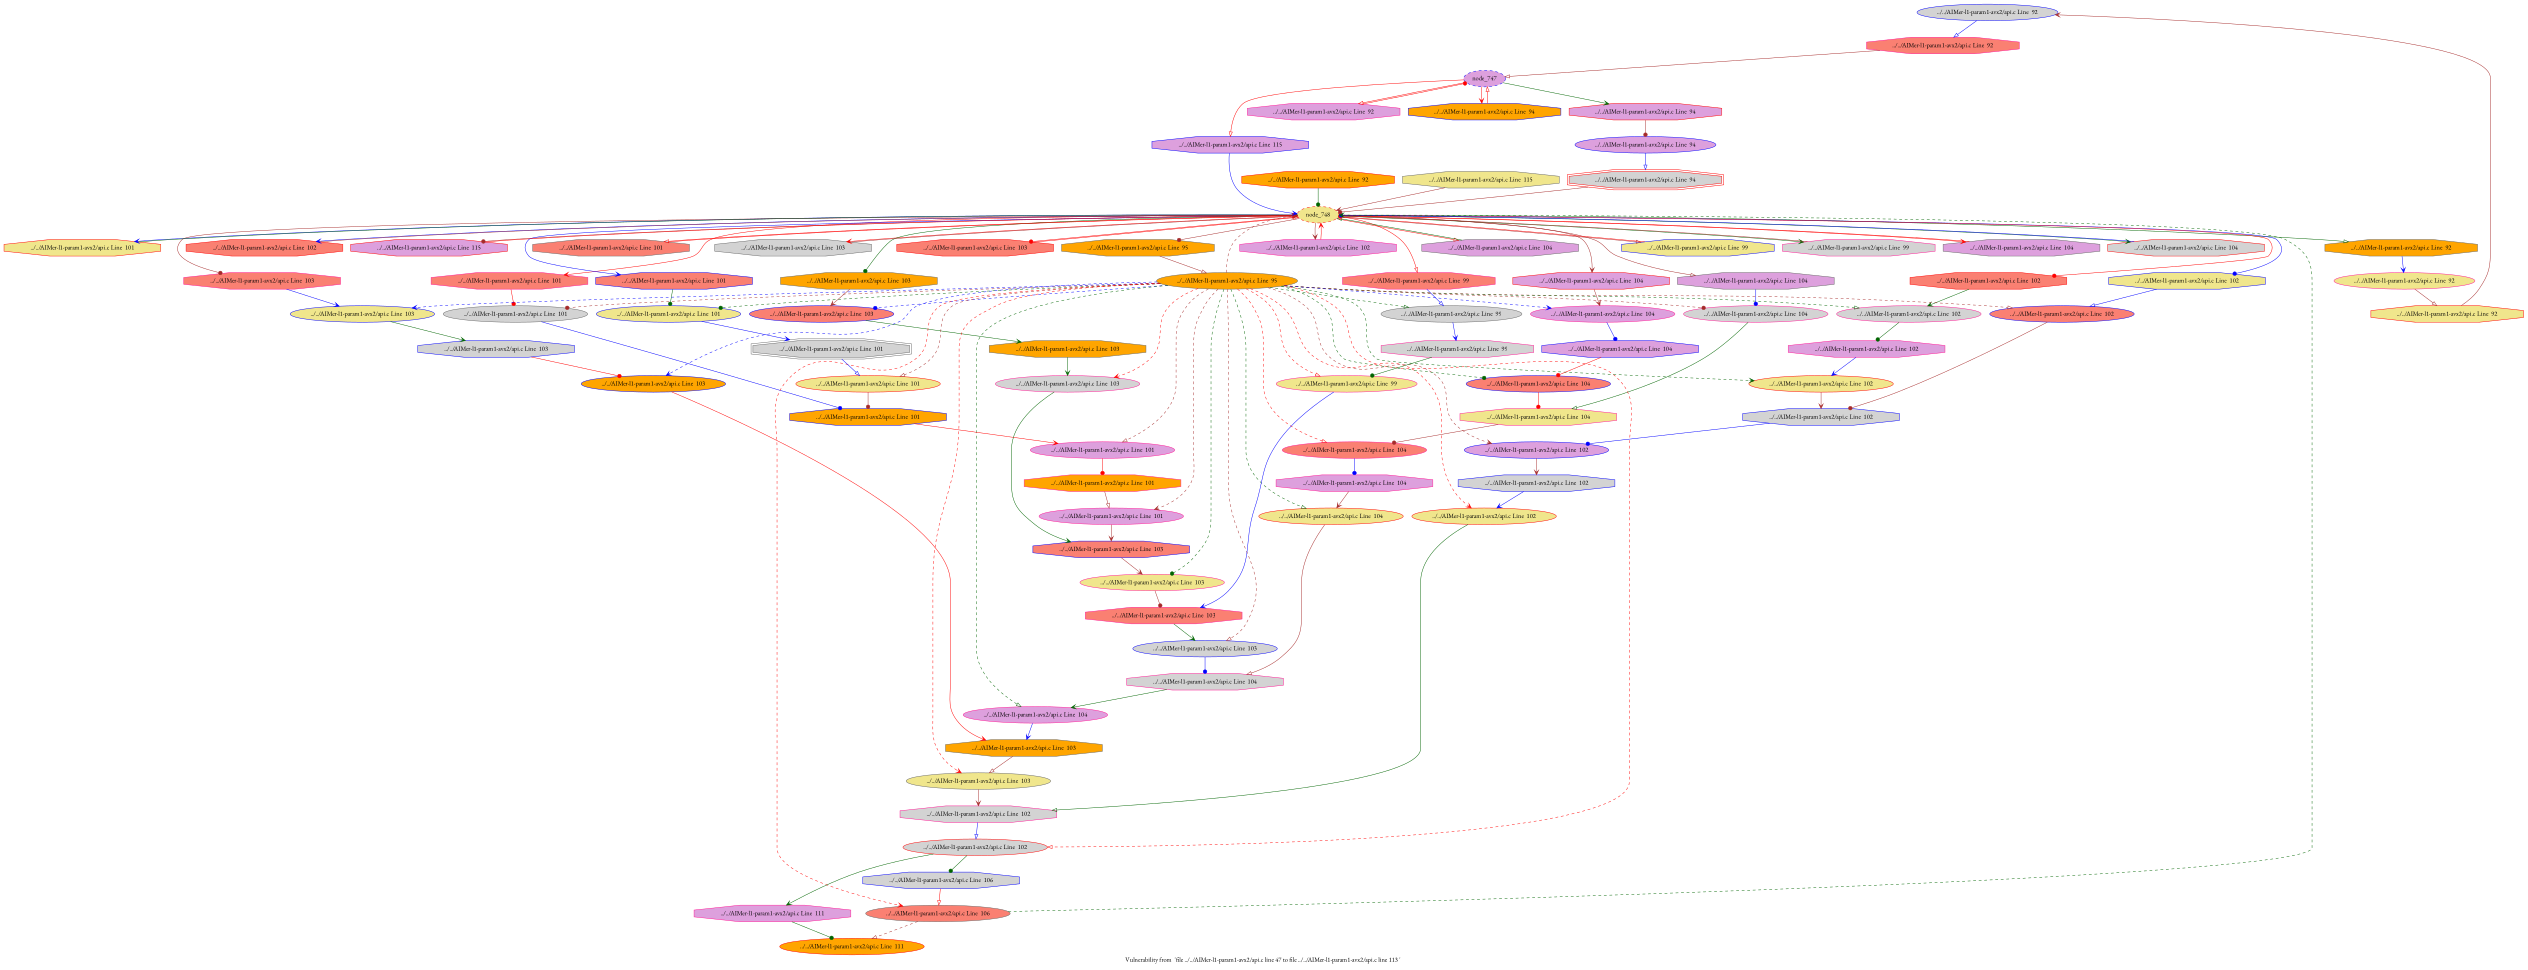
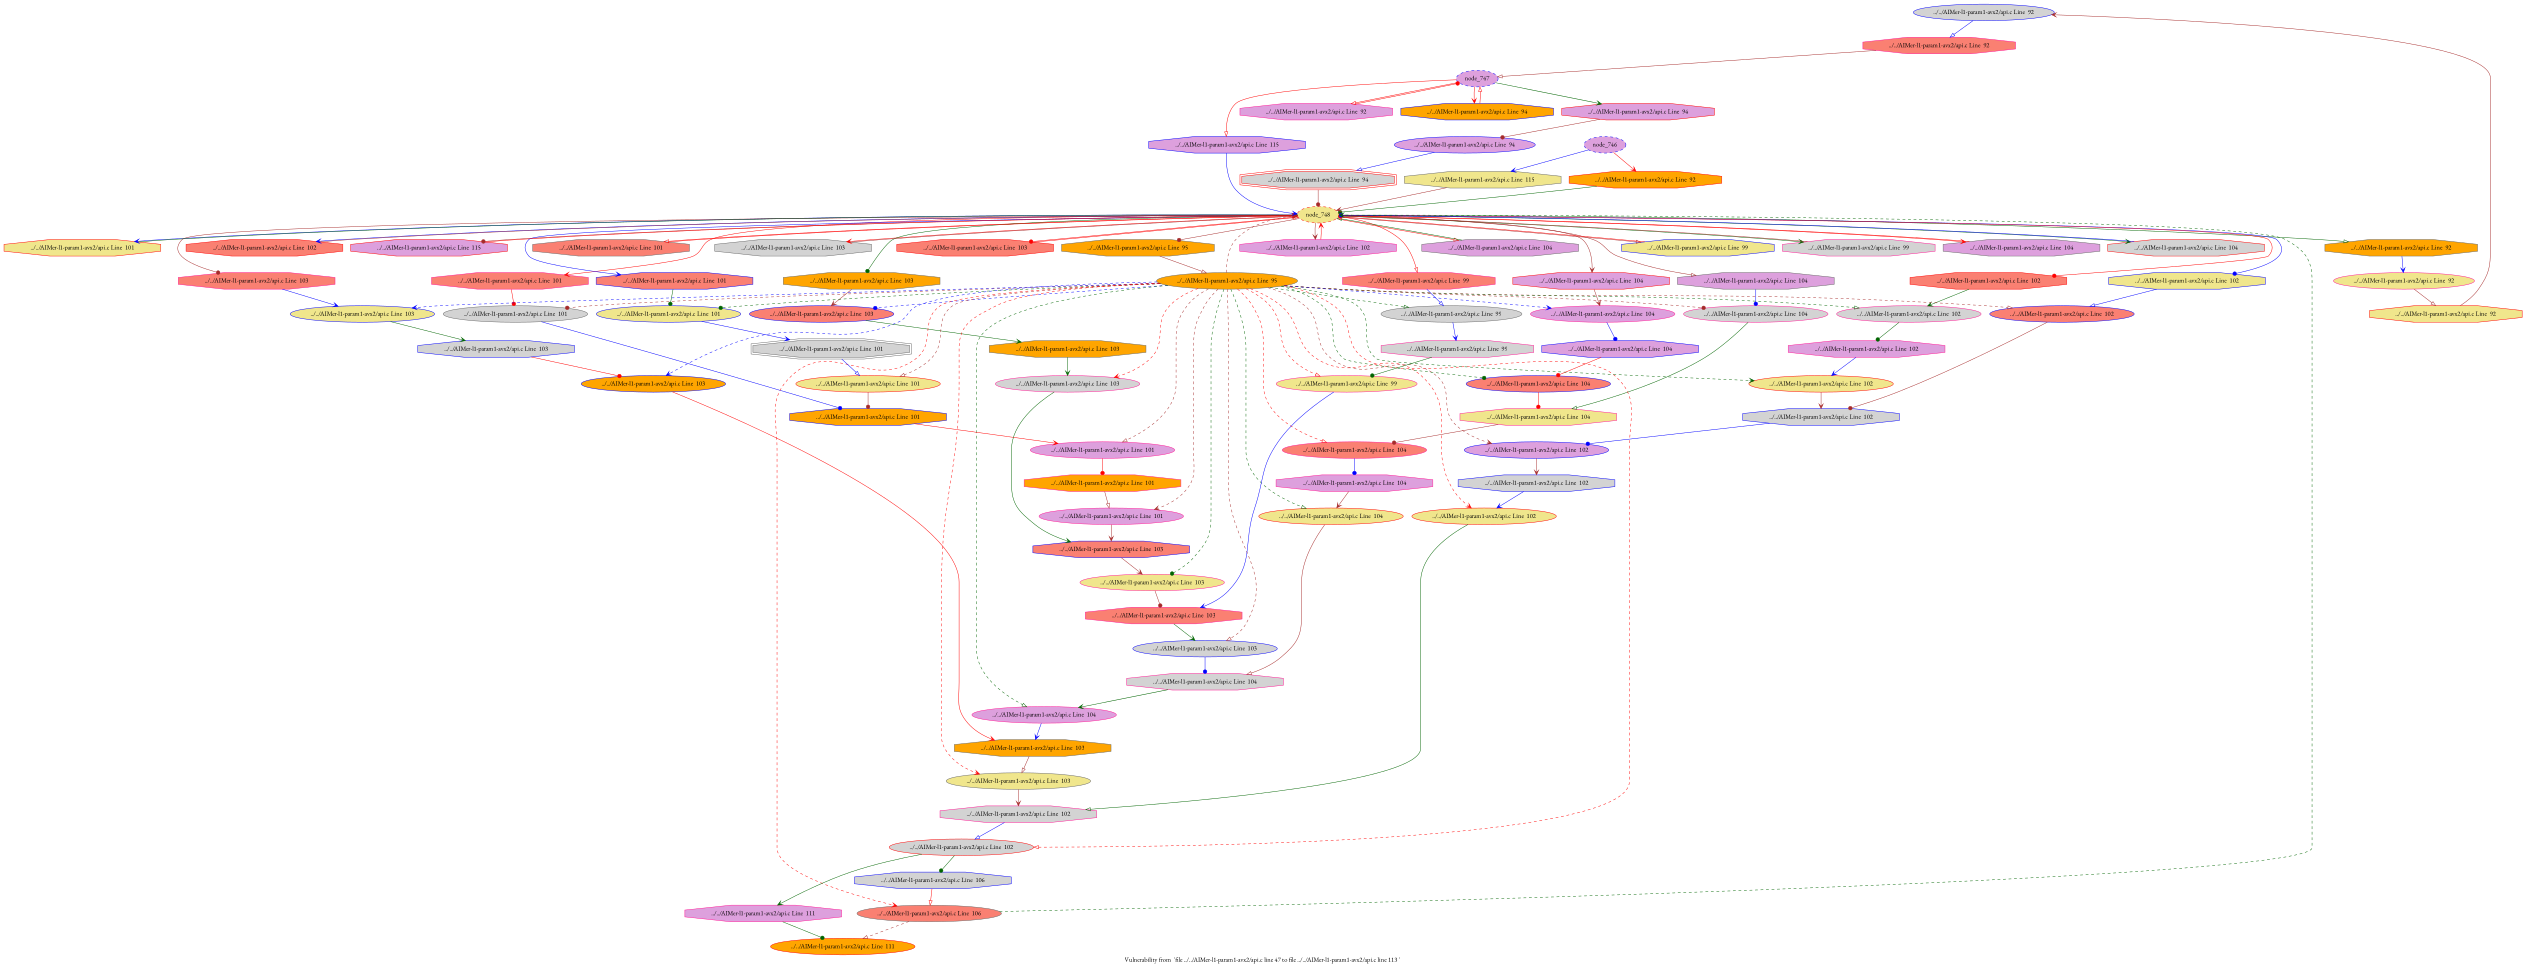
  digraph {
    label="Vulnerability from  'file ../../AIMer-l1-param1-avx2/api.c line 47 to file ../../AIMer-l1-param1-avx2/api.c line 113 ' "
    fontname="EB Garamond"
    node [shape=octagon style="solid,filled" fillcolor=plum color=deeppink fontname="EB Garamond"]
    edge [color=brown arrowhead=vee fontname="EB Garamond"]
    n1 [label="../../AIMer-l1-param1-avx2/api.c Line  92" shape=ellipse fillcolor=lightgrey color=blue]
    n2 [label="../../AIMer-l1-param1-avx2/api.c Line  92" fillcolor=salmon]
    node_747 [shape=ellipse style="dashed,filled" color=blue]
    n4 [label="../../AIMer-l1-param1-avx2/api.c Line  92" fillcolor=orange color=gray40]
    n5 [label="../../AIMer-l1-param1-avx2/api.c Line  92" shape=ellipse fillcolor=khaki]
    n6 [label="../../AIMer-l1-param1-avx2/api.c Line  92" fillcolor=khaki color=red]
    n7 [color=red label="../../AIMer-l1-param1-avx2/api.c Line  92" fillcolor=orange]
    node_748 [color=red shape=ellipse style="dashed,filled" fillcolor=khaki]
    n9 [label="../../AIMer-l1-param1-avx2/api.c Line  101" fillcolor=khaki color=red]
    n10 [label="../../AIMer-l1-param1-avx2/api.c Line  101" fillcolor=salmon]
    n11 [label="../../AIMer-l1-param1-avx2/api.c Line  102" fillcolor=salmon color=red]
    n12 [label="../../AIMer-l1-param1-avx2/api.c Line  115" color=red]
    n13 [label="../../AIMer-l1-param1-avx2/api.c Line  99" fillcolor=salmon]
    n14 [label="../../AIMer-l1-param1-avx2/api.c Line  101" fillcolor=salmon color=gray40]
    n15 [label="../../AIMer-l1-param1-avx2/api.c Line  101" fillcolor=salmon color=blue]
    n16 [label="../../AIMer-l1-param1-avx2/api.c Line  103" fillcolor=lightgrey color=gray40]
    n17 [label="../../AIMer-l1-param1-avx2/api.c Line  103" fillcolor=salmon]
    n18 [label="../../AIMer-l1-param1-avx2/api.c Line  103" fillcolor=salmon color=red]
    n19 [label="../../AIMer-l1-param1-avx2/api.c Line  103" fillcolor=orange color=gray40]
    n20 [label="../../AIMer-l1-param1-avx2/api.c Line  102" fillcolor=khaki color=blue]
    n21 [label="../../AIMer-l1-param1-avx2/api.c Line  102"]
    n22 [label="../../AIMer-l1-param1-avx2/api.c Line  102" fillcolor=salmon color=red]
    n23 [label="../../AIMer-l1-param1-avx2/api.c Line  104" color=gray40]
    n24 [label="../../AIMer-l1-param1-avx2/api.c Line  104" color=gray40]
    n25 [color=gray40 label="../../AIMer-l1-param1-avx2/api.c Line  95" fillcolor=orange]
    n26 [label="../../AIMer-l1-param1-avx2/api.c Line  99" fillcolor=khaki color=blue]
    n27 [label="../../AIMer-l1-param1-avx2/api.c Line  99" fillcolor=lightgrey]
    n28 [label="../../AIMer-l1-param1-avx2/api.c Line  104" color=gray40]
    n29 [label="../../AIMer-l1-param1-avx2/api.c Line  104" fillcolor=lightgrey color=red]
    n30 [label="../../AIMer-l1-param1-avx2/api.c Line  104" color=red]
    n31 [label="../../AIMer-l1-param1-avx2/api.c Line  101" shape=ellipse fillcolor=lightgrey color=gray40]
    n32 [label="../../AIMer-l1-param1-avx2/api.c Line  99" shape=ellipse fillcolor=lightgrey color=gray40]
    n33 [label="../../AIMer-l1-param1-avx2/api.c Line  101" shape=ellipse fillcolor=khaki color=blue]
    n34 [label="../../AIMer-l1-param1-avx2/api.c Line  103" shape=ellipse fillcolor=khaki color=blue]
    n35 [label="../../AIMer-l1-param1-avx2/api.c Line  103" shape=ellipse fillcolor=salmon color=blue]
    n36 [label="../../AIMer-l1-param1-avx2/api.c Line  102" shape=ellipse fillcolor=salmon color=blue]
    n37 [label="../../AIMer-l1-param1-avx2/api.c Line  102" shape=ellipse fillcolor=lightgrey]
    n38 [label="../../AIMer-l1-param1-avx2/api.c Line  104" shape=ellipse fillcolor=lightgrey]
    n39 [color=gray40 label="../../AIMer-l1-param1-avx2/api.c Line  95" shape=ellipse fillcolor=orange]
    n40 [label="../../AIMer-l1-param1-avx2/api.c Line  104" shape=ellipse]
    n41 [label="../../AIMer-l1-param1-avx2/api.c Line  115" color=blue]
    n42 [label="../../AIMer-l1-param1-avx2/api.c Line  94" color=red]
    n43 [label="../../AIMer-l1-param1-avx2/api.c Line  92"]
    n44 [label="../../AIMer-l1-param1-avx2/api.c Line  94" fillcolor=orange color=blue]
    n45 [label="../../AIMer-l1-param1-avx2/api.c Line  94" shape=ellipse color=blue]
+   node_746 [color=blue shape=ellipse style="dashed,filled"]
    n47 [label="../../AIMer-l1-param1-avx2/api.c Line  115" fillcolor=khaki color=gray40]
    n48 [label="../../AIMer-l1-param1-avx2/api.c Line  101" shape=doubleoctagon fillcolor=lightgrey color=gray40]
    n49 [label="../../AIMer-l1-param1-avx2/api.c Line  101" shape=ellipse fillcolor=khaki color=red]
    n50 [label="../../AIMer-l1-param1-avx2/api.c Line  101" fillcolor=orange color=blue]
    n51 [label="../../AIMer-l1-param1-avx2/api.c Line  101" shape=ellipse]
    n52 [label="../../AIMer-l1-param1-avx2/api.c Line  101" fillcolor=orange]
    n53 [label="../../AIMer-l1-param1-avx2/api.c Line  101" shape=ellipse]
    n54 [label="../../AIMer-l1-param1-avx2/api.c Line  103" fillcolor=salmon color=blue]
    n55 [label="../../AIMer-l1-param1-avx2/api.c Line  103" shape=ellipse fillcolor=khaki]
    n56 [label="../../AIMer-l1-param1-avx2/api.c Line  104" fillcolor=lightgrey]
    n57 [label="../../AIMer-l1-param1-avx2/api.c Line  104" shape=ellipse]
    n58 [label="../../AIMer-l1-param1-avx2/api.c Line  103" fillcolor=orange color=gray40]
    n59 [label="../../AIMer-l1-param1-avx2/api.c Line  103" shape=ellipse fillcolor=khaki color=gray40]
    n60 [label="../../AIMer-l1-param1-avx2/api.c Line  102" fillcolor=lightgrey]
    n61 [label="../../AIMer-l1-param1-avx2/api.c Line  102" shape=ellipse fillcolor=lightgrey color=red]
    n62 [label="../../AIMer-l1-param1-avx2/api.c Line  106" fillcolor=lightgrey color=blue]
    n63 [label="../../AIMer-l1-param1-avx2/api.c Line  111"]
    n64 [color=gray40 label="../../AIMer-l1-param1-avx2/api.c Line  106" shape=ellipse fillcolor=salmon]
    n65 [color=red label="../../AIMer-l1-param1-avx2/api.c Line  111" shape=ellipse fillcolor=orange]
    n66 [label="../../AIMer-l1-param1-avx2/api.c Line  99" fillcolor=lightgrey]
    n67 [label="../../AIMer-l1-param1-avx2/api.c Line  99" shape=ellipse fillcolor=khaki]
    n68 [label="../../AIMer-l1-param1-avx2/api.c Line  103" fillcolor=salmon]
    n69 [label="../../AIMer-l1-param1-avx2/api.c Line  103" shape=ellipse fillcolor=lightgrey color=blue]
    n70 [label="../../AIMer-l1-param1-avx2/api.c Line  102" shape=ellipse fillcolor=khaki color=red]
    n71 [label="../../AIMer-l1-param1-avx2/api.c Line  102" fillcolor=lightgrey color=blue]
    n72 [label="../../AIMer-l1-param1-avx2/api.c Line  103" fillcolor=lightgrey color=blue]
    n73 [label="../../AIMer-l1-param1-avx2/api.c Line  103" shape=ellipse fillcolor=orange color=blue]
    n74 [label="../../AIMer-l1-param1-avx2/api.c Line  103" fillcolor=orange color=gray40]
    n75 [label="../../AIMer-l1-param1-avx2/api.c Line  103" shape=ellipse fillcolor=lightgrey]
    n76 [label="../../AIMer-l1-param1-avx2/api.c Line  102" fillcolor=lightgrey color=blue]
    n77 [label="../../AIMer-l1-param1-avx2/api.c Line  102" shape=ellipse color=blue]
    n78 [label="../../AIMer-l1-param1-avx2/api.c Line  102"]
    n79 [label="../../AIMer-l1-param1-avx2/api.c Line  102" shape=ellipse fillcolor=khaki color=red]
    n80 [label="../../AIMer-l1-param1-avx2/api.c Line  104" shape=ellipse fillcolor=salmon color=blue]
    n81 [label="../../AIMer-l1-param1-avx2/api.c Line  104" fillcolor=khaki]
    n82 [label="../../AIMer-l1-param1-avx2/api.c Line  104" shape=ellipse fillcolor=salmon]
    n83 [label="../../AIMer-l1-param1-avx2/api.c Line  104" color=blue]
    n84 [label="../../AIMer-l1-param1-avx2/api.c Line  104"]
    n85 [label="../../AIMer-l1-param1-avx2/api.c Line  104" shape=ellipse fillcolor=khaki color=red]
    n86 [label="../../AIMer-l1-param1-avx2/api.c Line  94" shape=doubleoctagon fillcolor=lightgrey color=red]
    n1 -> n2 [color=blue arrowhead=onormal]
    n2 -> node_747 [arrowhead=onormal]
    node_747 -> n41 [color=red arrowhead=onormal]
    node_747 -> n42 [color=darkgreen]
    node_747 -> n43 [color=red arrowhead=onormal]
    node_747 -> n44 [color=red]
    n4 -> n5 [color=blue]
    n5 -> n6 [arrowhead=onormal]
    n6 -> n1
    n7 -> node_748 [color=darkgreen arrowhead=dot]
    node_748 -> n4 [color=darkgreen arrowhead=onormal]
    node_748 -> n9 [color=blue]
    node_748 -> n10 [color=red]
    node_748 -> n11 [color=blue]
    node_748 -> n12 [arrowhead=dot]
    node_748 -> n13 [color=red arrowhead=onormal]
    node_748 -> n14 [color=red arrowhead=onormal]
    node_748 -> n15 [color=blue]
    node_748 -> n16 [color=red]
    node_748 -> n17 [arrowhead=dot]
    node_748 -> n18 [color=red arrowhead=dot]
    node_748 -> n19 [color=darkgreen arrowhead=dot]
    node_748 -> n20 [color=blue arrowhead=dot]
    node_748 -> n21
    node_748 -> n22 [color=red arrowhead=dot]
    node_748 -> n23 [color=red arrowhead=onormal]
    node_748 -> n24 [arrowhead=onormal]
    node_748 -> n25 [arrowhead=dot]
    node_748 -> n26 [arrowhead=onormal]
    node_748 -> n27 [color=darkgreen]
    node_748 -> n28 [color=red]
    node_748 -> n29 [color=darkgreen]
    node_748 -> n30
    n9 -> node_748 [color=darkgreen arrowhead=dot]
    n10 -> n31 [color=red arrowhead=dot]
    n11 -> node_748 [arrowhead=onormal]
    n12 -> node_748 [color=red]
    n13 -> n32 [color=blue arrowhead=onormal]
    n14 -> node_748 [color=red]
    n15 -> n33 [color=darkgreen arrowhead=dot]
    n16 -> node_748
    n17 -> n34 [color=blue]
    n18 -> node_748 [color=red arrowhead=onormal]
    n19 -> n35
    n20 -> n36 [color=blue arrowhead=onormal]
    n21 -> node_748 [color=red]
    n22 -> n37 [color=darkgreen]
    n23 -> node_748 [color=darkgreen arrowhead=onormal]
    n24 -> n38 [color=blue arrowhead=dot]
    n25 -> n39 [arrowhead=onormal]
    n26 -> node_748 [color=red arrowhead=dot]
    n27 -> node_748 [arrowhead=dot]
    n28 -> node_748 [color=red arrowhead=dot]
    n29 -> node_748 [color=blue arrowhead=dot]
    n30 -> n40
    n31 -> n50 [color=blue arrowhead=dot]
    n32 -> n66 [color=blue]
    n33 -> n48 [color=blue]
    n34 -> n72 [color=darkgreen]
    n35 -> n74 [color=darkgreen]
    n36 -> n76 [arrowhead=dot]
    n37 -> n78 [color=darkgreen arrowhead=dot]
    n38 -> n81 [color=darkgreen arrowhead=onormal]
    n39 -> node_748 [style=dashed arrowhead=onormal]
    n39 -> n31 [style=dashed arrowhead=dot]
    n39 -> n32 [style=dashed color=darkgreen arrowhead=onormal]
    n39 -> n33 [style=dashed color=darkgreen arrowhead=dot]
    n39 -> n34 [style=dashed color=blue]
    n39 -> n35 [style=dashed color=blue arrowhead=dot]
    n39 -> n36 [style=dashed arrowhead=onormal]
    n39 -> n37 [style=dashed color=darkgreen arrowhead=onormal]
    n39 -> n38 [style=dashed arrowhead=dot]
    n39 -> n40 [style=dashed color=blue]
    n39 -> n49 [style=dashed arrowhead=onormal]
    n39 -> n51 [style=dashed arrowhead=onormal]
    n39 -> n53 [style=dashed]
    n39 -> n55 [style=dashed color=darkgreen arrowhead=dot]
    n39 -> n57 [style=dashed color=darkgreen arrowhead=onormal]
    n39 -> n59 [style=dashed color=red]
    n39 -> n61 [style=dashed color=red arrowhead=onormal]
    n39 -> n64 [color=red style=dashed]
    n39 -> n67 [style=dashed color=red arrowhead=onormal]
    n39 -> n69 [style=dashed arrowhead=onormal]
    n39 -> n70 [style=dashed color=red]
    n39 -> n73 [style=dashed color=blue]
    n39 -> n75 [style=dashed color=red]
    n39 -> n77 [style=dashed]
    n39 -> n79 [style=dashed color=darkgreen]
    n39 -> n80 [style=dashed color=darkgreen arrowhead=dot]
    n39 -> n82 [style=dashed color=red arrowhead=onormal]
    n39 -> n85 [style=dashed color=darkgreen arrowhead=onormal]
    n40 -> n83 [color=blue arrowhead=dot]
    n41 -> node_748 [color=blue]
    n42 -> n45 [arrowhead=dot]
    n43 -> node_747 [color=red arrowhead=dot]
    n44 -> node_747 [color=red arrowhead=onormal]
    n45 -> n86 [color=blue arrowhead=onormal]
+   node_746 -> n7 [color=red]
+   node_746 -> n47 [color=blue]
    n47 -> node_748
    n48 -> n49 [color=blue arrowhead=onormal]
    n49 -> n50 [arrowhead=dot]
    n50 -> n51 [color=red]
    n51 -> n52 [color=red arrowhead=dot]
    n52 -> n53 [arrowhead=onormal]
    n53 -> n54
    n54 -> n55
    n55 -> n68 [arrowhead=dot]
    n56 -> n57 [color=darkgreen]
    n57 -> n58 [color=blue]
    n58 -> n59 [arrowhead=onormal]
    n59 -> n60
    n60 -> n61 [color=blue arrowhead=onormal]
    n61 -> n62 [color=darkgreen arrowhead=dot]
    n61 -> n63 [color=darkgreen]
    n62 -> n64 [color=red arrowhead=onormal]
    n63 -> n65 [color=darkgreen arrowhead=dot]
    n64 -> node_748 [style=dashed color=darkgreen]
    n64 -> n65 [style=dashed arrowhead=onormal]
    n66 -> n67 [color=darkgreen arrowhead=dot]
    n67 -> n68 [color=blue]
    n68 -> n69 [color=darkgreen]
    n69 -> n56 [color=blue arrowhead=dot]
    n70 -> n60 [color=darkgreen arrowhead=onormal]
    n71 -> n70 [color=blue]
    n72 -> n73 [color=red arrowhead=dot]
    n73 -> n58 [color=red]
    n74 -> n75 [color=darkgreen]
    n75 -> n54 [color=darkgreen]
    n76 -> n77 [color=blue arrowhead=dot]
    n77 -> n71
    n78 -> n79 [color=blue]
    n79 -> n76
    n80 -> n81 [color=red arrowhead=dot]
    n81 -> n82 [arrowhead=dot]
    n82 -> n84 [color=blue arrowhead=dot]
    n83 -> n80 [color=red arrowhead=dot]
    n84 -> n85
    n85 -> n56 [arrowhead=onormal]
    n86 -> node_748 [arrowhead=dot]
  }
